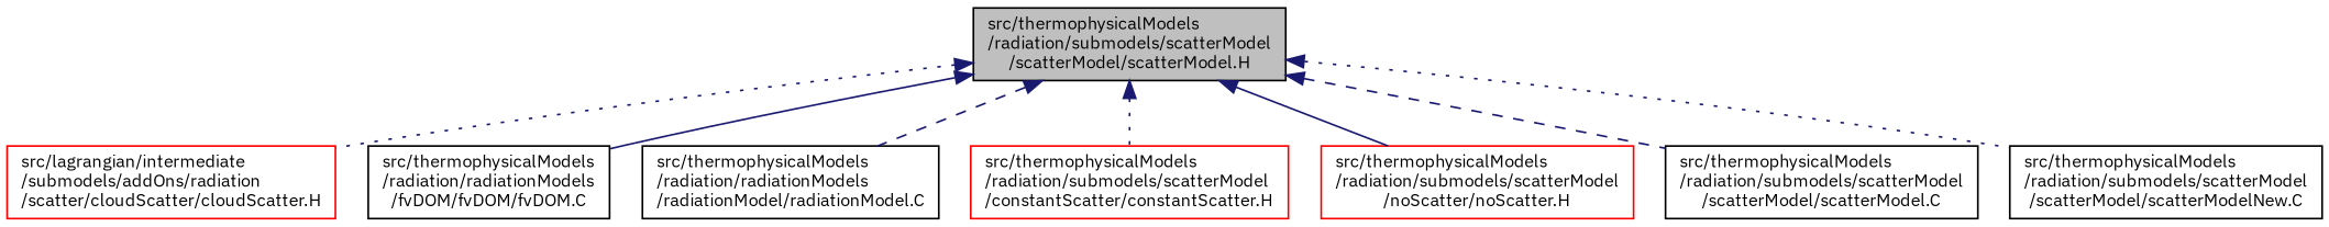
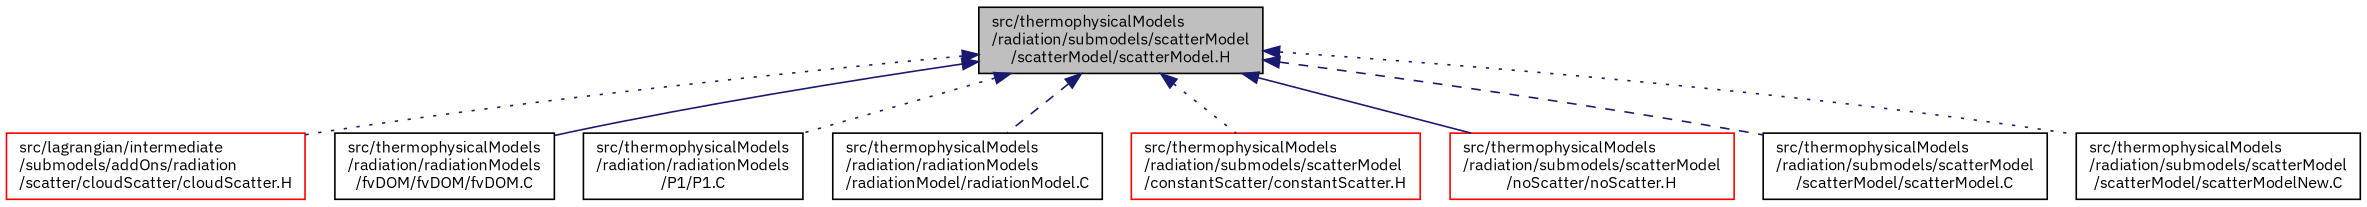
  digraph {
    fontname="IBM Plex Sans"
    node [color=black fontname="IBM Plex Sans" fontsize=10 shape=record]
    edge [color=midnightblue dir=back fontname="IBM Plex Sans" fontsize=10 labelfontname=Helvetica labelfontsize=10 style=dotted]
    n1 [fillcolor=grey75 fontcolor=black height=0.2 label="src/thermophysicalModels\l/radiation/submodels/scatterModel\l/scatterModel/scatterModel.H" style=filled width=0.4]
    n2 [color=red height=0.2 label="src/lagrangian/intermediate\l/submodels/addOns/radiation\l/scatter/cloudScatter/cloudScatter.H" width=0.4]
    n3 [height=0.2 label="src/thermophysicalModels\l/radiation/radiationModels\l/fvDOM/fvDOM/fvDOM.C" width=0.4]
+   n4 [height=0.2 label="src/thermophysicalModels\l/radiation/radiationModels\l/P1/P1.C" width=0.4]
    n5 [height=0.2 label="src/thermophysicalModels\l/radiation/radiationModels\l/radiationModel/radiationModel.C" width=0.4]
    n6 [color=red height=0.2 label="src/thermophysicalModels\l/radiation/submodels/scatterModel\l/constantScatter/constantScatter.H" width=0.4]
    n7 [color=red height=0.2 label="src/thermophysicalModels\l/radiation/submodels/scatterModel\l/noScatter/noScatter.H" width=0.4]
    n8 [height=0.2 label="src/thermophysicalModels\l/radiation/submodels/scatterModel\l/scatterModel/scatterModel.C" width=0.4]
    n9 [height=0.2 label="src/thermophysicalModels\l/radiation/submodels/scatterModel\l/scatterModel/scatterModelNew.C" width=0.4]
    n1 -> n2
    n1 -> n3 [style=solid]
+   n1 -> n4
    n1 -> n5 [style=dashed]
    n1 -> n6
    n1 -> n7 [style=solid]
    n1 -> n8 [style=dashed]
    n1 -> n9
  }
